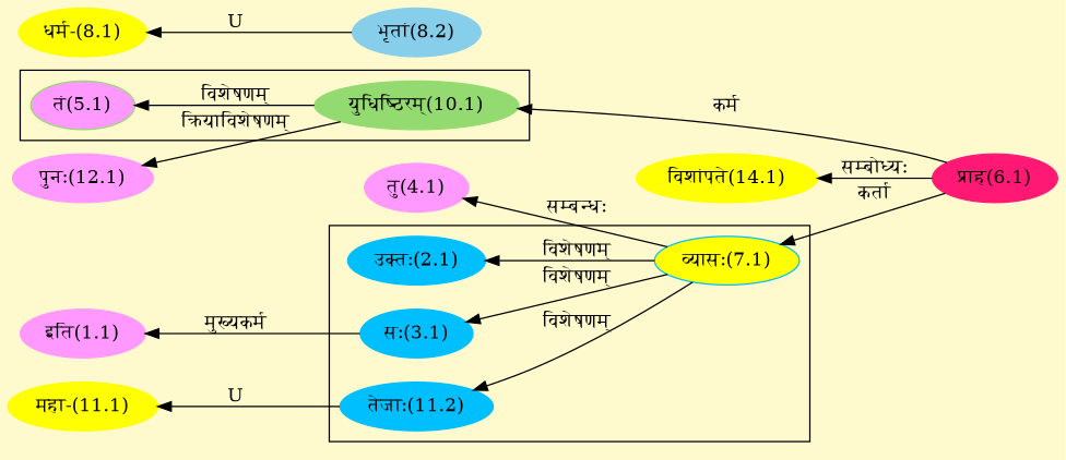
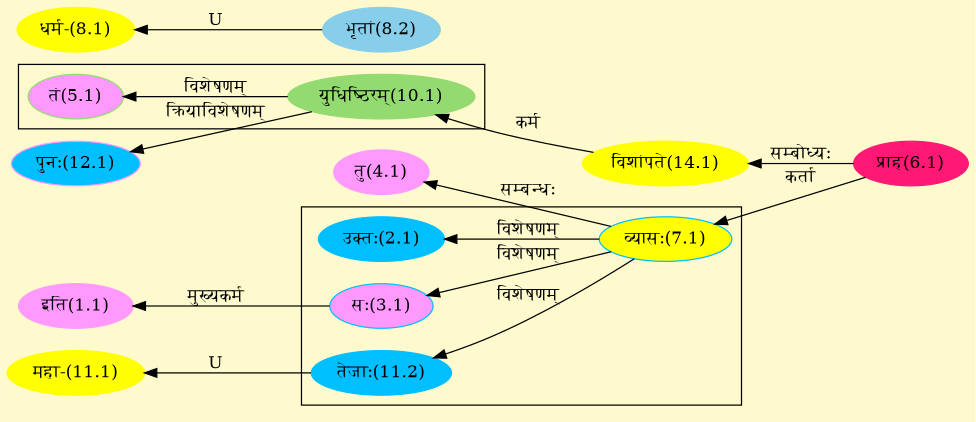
  digraph {
    bgcolor=lemonchiffon1
    compound=true
    rankdir=LR
    node [color="#00BFFF" style=filled]
    edge [dir=back]
    n1 [label="उक्तः(2.1)"]
    n2 [fillcolor="#FFFF00" label="व्यासः(7.1)"]
-   n3 [label="सः(3.1)"]
+   n3 [label="सः(3.1)" fillcolor="#FF99FF"]
    n4 [label="तेजाः(11.2)"]
    n5 [color="#93DB70" fillcolor="#FF99FF" label="तं(5.1)"]
    n6 [color="#93DB70" label="युधिष्ठिरम्(10.1)"]
    n7 [color="#FF1975" label="प्राह(6.1)"]
    n8 [color="#FF99FF" label="इति(1.1)"]
    n9 [color="#FF99FF" label="तु(4.1)"]
    n10 [color="#FFFF00" label="धर्म-(8.1)"]
    n11 [color="#87CEEB" label="भृतां(8.2)"]
    n12 [color="#FFFF00" label="महा-(11.1)"]
-   n13 [color="#FF99FF" label="पुनः(12.1)"]
+   n13 [color="#FF99FF" label="पुनः(12.1)" fillcolor="#00BFFF"]
    n14 [color="#FFFF00" label="विशांपते(14.1)"]
    subgraph cluster_1 {
      n1
      n2
      n3
      n4
    }
    subgraph cluster_2 {
      n5
      n6
    }
    n1 -> n2 [label="विशेषणम्"]
    n2 -> n7 [label="कर्ता"]
    n3 -> n2 [label="विशेषणम्"]
    n4 -> n2 [label="विशेषणम्"]
    n5 -> n6 [label="विशेषणम्"]
-   n6 -> n7 [label="कर्म"]
+   n6 -> n14 [label="कर्म"]
    n8 -> n3 [label="मुख्यकर्म"]
    n9 -> n2 [label="सम्बन्धः"]
    n10 -> n11 [label=U]
    n12 -> n4 [label=U]
    n13 -> n6 [label="क्रियाविशेषणम्"]
    n14 -> n7 [label="सम्बोध्यः"]
  }
